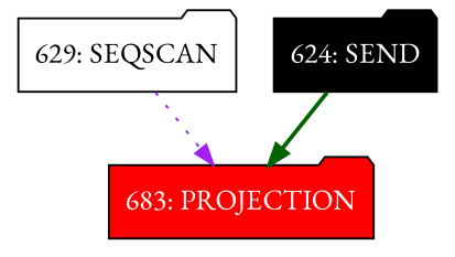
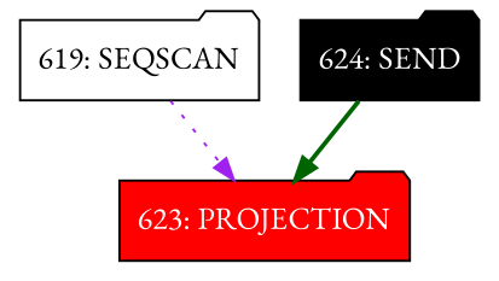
  digraph {
    fontname="EB Garamond"
    node [fontname="EB Garamond" shape=folder fontcolor=white style=filled]
    edge [fontname="EB Garamond"]
-   n1 [label="629: SEQSCAN" fontcolor="" style=""]
-   n2 [fillcolor=red label="683: PROJECTION"]
+   n1 [label="619: SEQSCAN" fontcolor="" style=""]
+   n2 [fillcolor=red label="623: PROJECTION"]
    n3 [fillcolor=black label="624: SEND"]
    n1 -> n2 [color=purple style=dotted]
    n3 -> n2 [color=darkgreen style=bold]
  }
